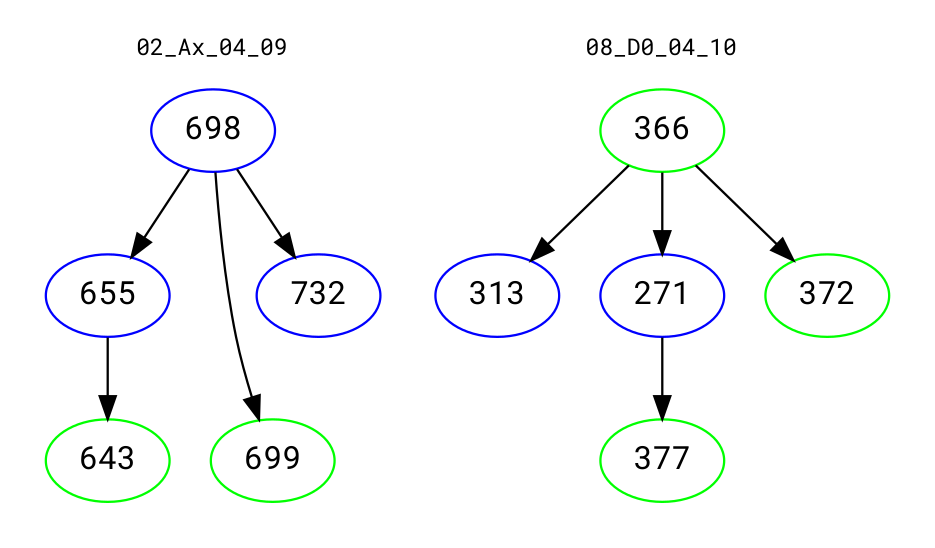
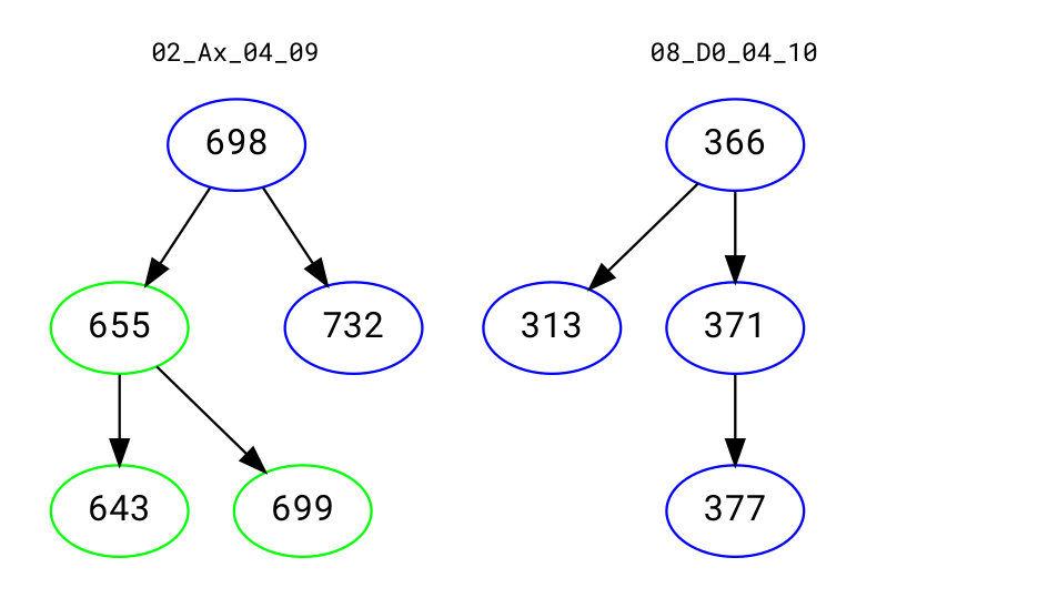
  digraph {
    fontname="Roboto Mono"
    node [color=blue fontname="Roboto Mono"]
    edge [color=black fontname="Roboto Mono"]
    n1 [label=698]
-   n2 [label=655]
+   n2 [color=green label=655]
    n3 [color=green label=699]
    n4 [label=732]
    n5 [color=green label=643]
-   n6 [color=green label=366]
+   n6 [label=366]
    n7 [label=313]
-   n8 [label=271]
-   n9 [color=green label=372]
-   n10 [color=green label=377]
+   n8 [label=371]
+   n10 [label=377]
    subgraph cluster_1 {
      color=white
      fontsize=10
      label="02_Ax_04_09"
      n1
      n2
      n3
      n4
      n5
    }
    subgraph cluster_2 {
      color=white
      fontsize=10
      label="08_D0_04_10"
      n6
      n7
      n8
-     n9
      n10
    }
    n1 -> n2
-   n1 -> n3
+   n2 -> n3
    n1 -> n4
    n2 -> n5
    n6 -> n7
    n6 -> n8
-   n6 -> n9
    n8 -> n10
  }
